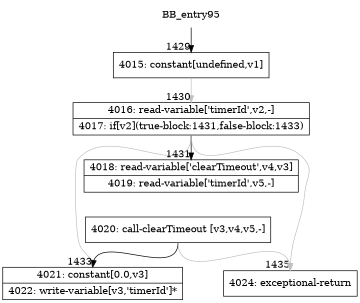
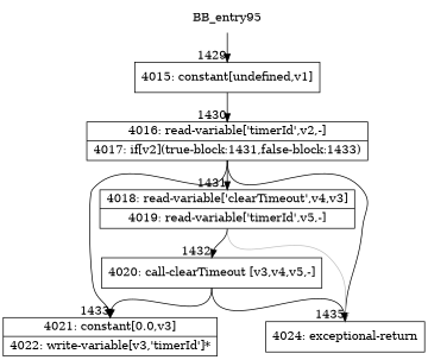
  digraph {
    rankdir=TD
    node [shape=record]
    edge [headport=n tailport=s]
    n1 [label=BB_entry95 shape=none]
    n2 [label="{4015: constant[undefined,v1]}"]
    n3 [label="{4016: read-variable['timerId',v2,-]|4017: if[v2](true-block:1431,false-block:1433)}"]
    n4 [label="{4021: constant[0.0,v3]|4022: write-variable[v3,'timerId']*}"]
    n5 [label="{4018: read-variable['clearTimeout',v4,v3]|4019: read-variable['timerId',v5,-]}"]
    n6 [label="{4024: exceptional-return}"]
    n7 [label="{4020: call-clearTimeout [v3,v4,v5,-]}"]
    n1 -> n2 [headlabel="    1429"]
-   n2 -> n3 [headlabel="      1430" color=gray]
-   n3 -> n4 [headlabel="      1433" color=gray]
+   n2 -> n3 [headlabel="      1430"]
+   n3 -> n4 [headlabel="      1433"]
    n3 -> n5 [headlabel="      1431"]
-   n3 -> n6 [color=gray headlabel="      1435"]
+   n3 -> n6 [color=black headlabel="      1435"]
+   n5 -> n6 [color=gray]
+   n5 -> n7 [headlabel="      1432"]
    n7 -> n4
-   n7 -> n6 [color=gray]
+   n7 -> n6 [color=black]
  }
